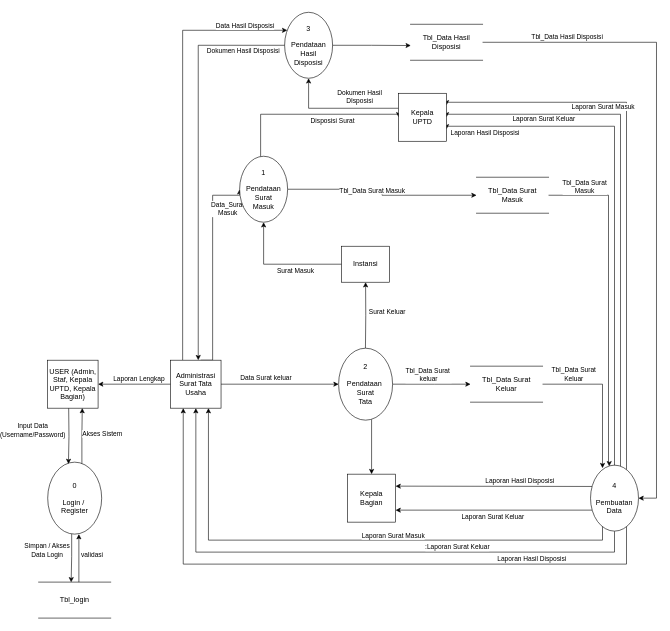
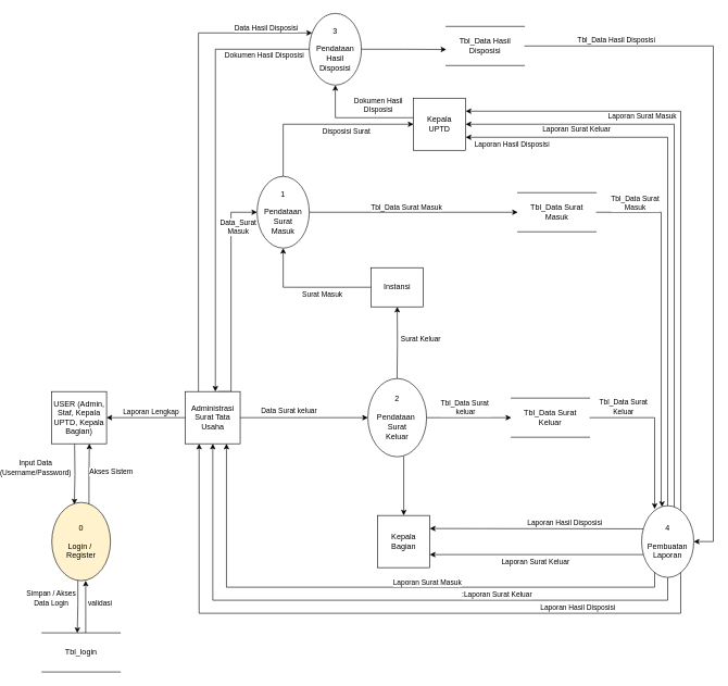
  <mxCell id="0" />
  <mxCell id="1" parent="0" />
  <mxCell id="2" value="" style="edgeStyle=orthogonalEdgeStyle;rounded=0;orthogonalLoop=1;jettySize=auto;html=1;" edge="1" parent="1" source="10" target="16"><mxGeometry relative="1" as="geometry" /></mxCell>
  <mxCell id="3" value="Data Surat keluar" style="edgeLabel;html=1;align=center;verticalAlign=middle;resizable=0;points=[];" vertex="1" connectable="0" parent="2"><mxGeometry x="-0.325" y="3" relative="1" as="geometry"><mxPoint x="8" y="-9" as="offset" /></mxGeometry></mxCell>
  <mxCell id="4" style="edgeStyle=orthogonalEdgeStyle;rounded=0;orthogonalLoop=1;jettySize=auto;html=1;entryX=0;entryY=0.5;entryDx=0;entryDy=0;" edge="1" parent="1" target="43"><mxGeometry relative="1" as="geometry"><mxPoint x="289.998" y="600" as="sourcePoint" /><mxPoint x="340" y="325" as="targetPoint" /><Array as="points"><mxPoint x="310" y="600" /><mxPoint x="310" y="325" /></Array></mxGeometry></mxCell>
  <mxCell id="5" value="Data_Surat&lt;div&gt;Masuk&lt;/div&gt;" style="edgeLabel;html=1;align=center;verticalAlign=middle;resizable=0;points=[];" vertex="1" connectable="0" parent="4"><mxGeometry x="0.816" relative="1" as="geometry"><mxPoint x="2" y="22" as="offset" /></mxGeometry></mxCell>
  <mxCell id="6" style="edgeStyle=orthogonalEdgeStyle;rounded=0;orthogonalLoop=1;jettySize=auto;html=1;" edge="1" parent="1" source="10" target="52"><mxGeometry relative="1" as="geometry"><Array as="points"><mxPoint x="260" y="50" /></Array></mxGeometry></mxCell>
  <mxCell id="7" value="Data Hasil Disposisi" style="edgeLabel;html=1;align=center;verticalAlign=middle;resizable=0;points=[];" vertex="1" connectable="0" parent="6"><mxGeometry x="0.819" relative="1" as="geometry"><mxPoint x="-6" y="-8" as="offset" /></mxGeometry></mxCell>
  <mxCell id="8" style="edgeStyle=orthogonalEdgeStyle;rounded=0;orthogonalLoop=1;jettySize=auto;html=1;entryX=1;entryY=0.5;entryDx=0;entryDy=0;" edge="1" parent="1" source="10" target="67"><mxGeometry relative="1" as="geometry" /></mxCell>
  <mxCell id="9" value="Laporan Lengkap" style="edgeLabel;html=1;align=center;verticalAlign=middle;resizable=0;points=[];" vertex="1" connectable="0" parent="8"><mxGeometry x="-0.104" y="-2" relative="1" as="geometry"><mxPoint y="-8" as="offset" /></mxGeometry></mxCell>
  <mxCell id="10" value="Administrasi&lt;div&gt;Surat Tata Usaha&lt;/div&gt;" style="whiteSpace=wrap;html=1;aspect=fixed;" vertex="1" parent="1"><mxGeometry x="240" y="600" width="84" height="80" as="geometry" /></mxCell>
  <mxCell id="11" value="" style="edgeStyle=orthogonalEdgeStyle;rounded=0;orthogonalLoop=1;jettySize=auto;html=1;" edge="1" parent="1" source="16" target="19"><mxGeometry relative="1" as="geometry"><mxPoint x="660" y="660" as="targetPoint" /><Array as="points"><mxPoint x="680" y="640" /><mxPoint x="680" y="640" /></Array></mxGeometry></mxCell>
  <mxCell id="12" value="Tbl_Data Surat&amp;nbsp;&lt;div&gt;keluar&lt;/div&gt;" style="edgeLabel;html=1;align=center;verticalAlign=middle;resizable=0;points=[];" vertex="1" connectable="0" parent="11"><mxGeometry x="0.158" y="-1" relative="1" as="geometry"><mxPoint x="-16" y="-17" as="offset" /></mxGeometry></mxCell>
  <mxCell id="13" value="" style="edgeStyle=orthogonalEdgeStyle;rounded=0;orthogonalLoop=1;jettySize=auto;html=1;entryX=0.5;entryY=0;entryDx=0;entryDy=0;" edge="1" parent="1" source="16" target="20"><mxGeometry relative="1" as="geometry"><mxPoint x="567.526" y="810" as="targetPoint" /><Array as="points"><mxPoint x="575" y="790" /><mxPoint x="575" y="790" /></Array></mxGeometry></mxCell>
  <mxCell id="14" style="edgeStyle=orthogonalEdgeStyle;rounded=0;orthogonalLoop=1;jettySize=auto;html=1;entryX=0.5;entryY=1;entryDx=0;entryDy=0;" edge="1" parent="1" target="38"><mxGeometry relative="1" as="geometry"><mxPoint x="564.76" y="460" as="targetPoint" /><mxPoint x="564.76" y="580" as="sourcePoint" /></mxGeometry></mxCell>
  <mxCell id="15" value="Surat Keluar" style="edgeLabel;html=1;align=center;verticalAlign=middle;resizable=0;points=[];" vertex="1" connectable="0" parent="14"><mxGeometry x="-0.123" y="-2" relative="1" as="geometry"><mxPoint x="33" y="-13" as="offset" /></mxGeometry></mxCell>
- <mxCell id="16" value="2&lt;div&gt;&lt;br&gt;&lt;div&gt;Pendataan&amp;nbsp;&lt;/div&gt;&lt;div&gt;Surat&lt;/div&gt;&lt;div&gt;Tata&lt;/div&gt;&lt;/div&gt;" style="ellipse;whiteSpace=wrap;html=1;" vertex="1" parent="1"><mxGeometry x="520" y="580" width="90" height="120" as="geometry" /></mxCell>
+ <mxCell id="16" value="2&lt;div&gt;&lt;br&gt;&lt;div&gt;Pendataan&amp;nbsp;&lt;/div&gt;&lt;div&gt;Surat&lt;/div&gt;&lt;div&gt;Keluar&lt;/div&gt;&lt;/div&gt;" style="ellipse;whiteSpace=wrap;html=1;" vertex="1" parent="1"><mxGeometry x="520" y="580" width="90" height="120" as="geometry" /></mxCell>
  <mxCell id="17" style="edgeStyle=orthogonalEdgeStyle;rounded=0;orthogonalLoop=1;jettySize=auto;html=1;" edge="1" parent="1" source="19"><mxGeometry relative="1" as="geometry"><mxPoint x="960" y="780" as="targetPoint" /><Array as="points"><mxPoint x="960" y="640" /><mxPoint x="960" y="775" /></Array></mxGeometry></mxCell>
  <mxCell id="18" value="Tbl_Data Surat&lt;div&gt;Keluar&lt;/div&gt;" style="edgeLabel;html=1;align=center;verticalAlign=middle;resizable=0;points=[];" vertex="1" connectable="0" parent="17"><mxGeometry x="-0.446" y="-1" relative="1" as="geometry"><mxPoint x="-15" y="-18" as="offset" /></mxGeometry></mxCell>
  <mxCell id="19" value="Tbl_Data Surat Keluar" style="shape=partialRectangle;whiteSpace=wrap;html=1;left=0;right=0;fillColor=none;" vertex="1" parent="1"><mxGeometry x="740" y="610" width="120" height="60" as="geometry" /></mxCell>
  <mxCell id="20" value="Kepala Bagian" style="whiteSpace=wrap;html=1;aspect=fixed;" vertex="1" parent="1"><mxGeometry x="535" y="790" width="80" height="80" as="geometry" /></mxCell>
  <mxCell id="21" style="edgeStyle=orthogonalEdgeStyle;rounded=0;orthogonalLoop=1;jettySize=auto;html=1;entryX=1;entryY=0.5;entryDx=0;entryDy=0;exitX=0.041;exitY=0.655;exitDx=0;exitDy=0;exitPerimeter=0;" edge="1" parent="1" source="35"><mxGeometry relative="1" as="geometry"><mxPoint x="940" y="850" as="sourcePoint" /><mxPoint x="615" y="850" as="targetPoint" /><Array as="points"><mxPoint x="943" y="850" /></Array></mxGeometry></mxCell>
  <mxCell id="22" value="Laporan Surat Keluar" style="edgeLabel;html=1;align=center;verticalAlign=middle;resizable=0;points=[];" vertex="1" connectable="0" parent="21"><mxGeometry x="0.025" relative="1" as="geometry"><mxPoint y="10" as="offset" /></mxGeometry></mxCell>
  <mxCell id="23" style="edgeStyle=orthogonalEdgeStyle;rounded=0;orthogonalLoop=1;jettySize=auto;html=1;entryX=1;entryY=0.5;entryDx=0;entryDy=0;exitX=0.032;exitY=0.323;exitDx=0;exitDy=0;exitPerimeter=0;" edge="1" parent="1" source="35"><mxGeometry relative="1" as="geometry"><mxPoint x="940" y="810" as="sourcePoint" /><mxPoint x="615" y="810" as="targetPoint" /></mxGeometry></mxCell>
  <mxCell id="24" value="Laporan Hasil Disposisi" style="edgeLabel;html=1;align=center;verticalAlign=middle;resizable=0;points=[];" vertex="1" connectable="0" parent="23"><mxGeometry x="-0.322" relative="1" as="geometry"><mxPoint x="-10" y="-10" as="offset" /></mxGeometry></mxCell>
  <mxCell id="25" style="edgeStyle=orthogonalEdgeStyle;rounded=0;orthogonalLoop=1;jettySize=auto;html=1;entryX=1;entryY=0.75;entryDx=0;entryDy=0;" edge="1" parent="1" target="49"><mxGeometry relative="1" as="geometry"><mxPoint x="980" y="795" as="sourcePoint" /><mxPoint x="605" y="210" as="targetPoint" /><Array as="points"><mxPoint x="980" y="210" /></Array></mxGeometry></mxCell>
  <mxCell id="26" value="Laporan Hasil Disposisi" style="edgeLabel;html=1;align=center;verticalAlign=middle;resizable=0;points=[];" vertex="1" connectable="0" parent="25"><mxGeometry x="0.9" relative="1" as="geometry"><mxPoint x="25" y="10" as="offset" /></mxGeometry></mxCell>
  <mxCell id="27" style="edgeStyle=orthogonalEdgeStyle;rounded=0;orthogonalLoop=1;jettySize=auto;html=1;entryX=1;entryY=0.5;entryDx=0;entryDy=0;" edge="1" parent="1" source="35" target="49"><mxGeometry relative="1" as="geometry"><mxPoint x="1000" y="520" as="targetPoint" /><Array as="points"><mxPoint x="990" y="190" /></Array></mxGeometry></mxCell>
  <mxCell id="28" value="Laporan Surat Keluar" style="edgeLabel;html=1;align=center;verticalAlign=middle;resizable=0;points=[];" vertex="1" connectable="0" parent="27"><mxGeometry x="0.715" relative="1" as="geometry"><mxPoint x="41" y="7" as="offset" /></mxGeometry></mxCell>
  <mxCell id="29" style="edgeStyle=orthogonalEdgeStyle;rounded=0;orthogonalLoop=1;jettySize=auto;html=1;entryX=1;entryY=0.25;entryDx=0;entryDy=0;" edge="1" parent="1" source="35" target="49"><mxGeometry relative="1" as="geometry"><mxPoint x="1020" y="470" as="targetPoint" /><Array as="points"><mxPoint x="1000" y="170" /></Array></mxGeometry></mxCell>
  <mxCell id="30" value="Laporan Surat Masuk" style="edgeLabel;html=1;align=center;verticalAlign=middle;resizable=0;points=[];" vertex="1" connectable="0" parent="29"><mxGeometry x="0.65" y="3" relative="1" as="geometry"><mxPoint x="105" y="4" as="offset" /></mxGeometry></mxCell>
  <mxCell id="31" style="edgeStyle=orthogonalEdgeStyle;rounded=0;orthogonalLoop=1;jettySize=auto;html=1;entryX=0.5;entryY=1;entryDx=0;entryDy=0;" edge="1" parent="1" source="35" target="10"><mxGeometry relative="1" as="geometry"><Array as="points"><mxPoint x="980" y="920" /><mxPoint x="282" y="920" /></Array></mxGeometry></mxCell>
  <mxCell id="32" value=":Laporan Surat Keluar" style="edgeLabel;html=1;align=center;verticalAlign=middle;resizable=0;points=[];" vertex="1" connectable="0" parent="31"><mxGeometry x="-0.289" y="-1" relative="1" as="geometry"><mxPoint x="48" y="-8" as="offset" /></mxGeometry></mxCell>
  <mxCell id="33" style="edgeStyle=orthogonalEdgeStyle;rounded=0;orthogonalLoop=1;jettySize=auto;html=1;entryX=0.25;entryY=1;entryDx=0;entryDy=0;" edge="1" parent="1" source="35" target="10"><mxGeometry relative="1" as="geometry"><Array as="points"><mxPoint x="1000" y="940" /><mxPoint x="261" y="940" /></Array></mxGeometry></mxCell>
  <mxCell id="34" value="Laporan Hasil Disposisi" style="edgeLabel;html=1;align=center;verticalAlign=middle;resizable=0;points=[];" vertex="1" connectable="0" parent="33"><mxGeometry x="-0.399" y="-1" relative="1" as="geometry"><mxPoint x="98" y="-9" as="offset" /></mxGeometry></mxCell>
- <mxCell id="35" value="4&lt;div&gt;&lt;br&gt;&lt;/div&gt;&lt;div&gt;Pembuatan Data&lt;/div&gt;" style="ellipse;whiteSpace=wrap;html=1;" vertex="1" parent="1"><mxGeometry x="940" y="775" width="80" height="110" as="geometry" /></mxCell>
+ <mxCell id="35" value="4&lt;div&gt;&lt;br&gt;&lt;/div&gt;&lt;div&gt;Pembuatan Laporan&lt;/div&gt;" style="ellipse;whiteSpace=wrap;html=1;" vertex="1" parent="1"><mxGeometry x="940" y="775" width="80" height="110" as="geometry" /></mxCell>
  <mxCell id="36" value="" style="edgeStyle=orthogonalEdgeStyle;rounded=0;orthogonalLoop=1;jettySize=auto;html=1;" edge="1" parent="1" source="38" target="43"><mxGeometry relative="1" as="geometry" /></mxCell>
  <mxCell id="37" value="Surat Masuk" style="edgeLabel;html=1;align=center;verticalAlign=middle;resizable=0;points=[];" vertex="1" connectable="0" parent="36"><mxGeometry x="-0.224" y="-1" relative="1" as="geometry"><mxPoint y="11" as="offset" /></mxGeometry></mxCell>
  <mxCell id="38" value="Instansi" style="whiteSpace=wrap;html=1;aspect=fixed;" vertex="1" parent="1"><mxGeometry x="525" y="410" width="80" height="60" as="geometry" /></mxCell>
  <mxCell id="39" value="" style="edgeStyle=orthogonalEdgeStyle;rounded=0;orthogonalLoop=1;jettySize=auto;html=1;entryX=0;entryY=0.5;entryDx=0;entryDy=0;" edge="1" parent="1" source="43" target="46"><mxGeometry relative="1" as="geometry"><mxPoint x="880" y="325" as="targetPoint" /></mxGeometry></mxCell>
  <mxCell id="40" value="Tbl_Data Surat Masuk" style="edgeLabel;html=1;align=center;verticalAlign=middle;resizable=0;points=[];" vertex="1" connectable="0" parent="39"><mxGeometry x="0.041" y="3" relative="1" as="geometry"><mxPoint x="-19" y="-6" as="offset" /></mxGeometry></mxCell>
  <mxCell id="41" style="edgeStyle=orthogonalEdgeStyle;rounded=0;orthogonalLoop=1;jettySize=auto;html=1;entryX=0;entryY=0.5;entryDx=0;entryDy=0;" edge="1" parent="1" source="43" target="49"><mxGeometry relative="1" as="geometry"><Array as="points"><mxPoint x="390" y="190" /></Array></mxGeometry></mxCell>
  <mxCell id="42" value="Disposisi Surat" style="edgeLabel;html=1;align=center;verticalAlign=middle;resizable=0;points=[];" vertex="1" connectable="0" parent="41"><mxGeometry x="0.112" y="-2" relative="1" as="geometry"><mxPoint x="20" y="8" as="offset" /></mxGeometry></mxCell>
- <mxCell id="43" value="&lt;div&gt;1&lt;/div&gt;&lt;div&gt;&lt;br&gt;&lt;/div&gt;Pendataan Surat&lt;div&gt;Masuk&lt;/div&gt;" style="ellipse;whiteSpace=wrap;html=1;" vertex="1" parent="1"><mxGeometry x="355" y="260" width="80" height="110" as="geometry" /></mxCell>
+ <mxCell id="43" value="&lt;div&gt;1&lt;/div&gt;&lt;div&gt;&lt;br&gt;&lt;/div&gt;Pendataan Surat&lt;div&gt;Masuk&lt;/div&gt;" style="ellipse;whiteSpace=wrap;html=1;" vertex="1" parent="1"><mxGeometry x="350" y="270" width="80" height="110" as="geometry" /></mxCell>
  <mxCell id="44" style="edgeStyle=orthogonalEdgeStyle;rounded=0;orthogonalLoop=1;jettySize=auto;html=1;entryX=0.39;entryY=0.017;entryDx=0;entryDy=0;entryPerimeter=0;" edge="1" parent="1" source="46" target="35"><mxGeometry relative="1" as="geometry"><mxPoint x="980" y="770" as="targetPoint" /><Array as="points"><mxPoint x="970" y="325" /><mxPoint x="970" y="770" /><mxPoint x="971" y="770" /></Array></mxGeometry></mxCell>
  <mxCell id="45" value="Tbl_Data Surat&lt;div&gt;Masuk&lt;/div&gt;" style="edgeLabel;html=1;align=center;verticalAlign=middle;resizable=0;points=[];" vertex="1" connectable="0" parent="44"><mxGeometry x="-0.757" y="-1" relative="1" as="geometry"><mxPoint x="-8" y="-16" as="offset" /></mxGeometry></mxCell>
  <mxCell id="46" value="Tbl_Data Surat Masuk" style="shape=partialRectangle;whiteSpace=wrap;html=1;left=0;right=0;fillColor=none;" vertex="1" parent="1"><mxGeometry x="750" y="295" width="120" height="60" as="geometry" /></mxCell>
  <mxCell id="47" style="edgeStyle=orthogonalEdgeStyle;rounded=0;orthogonalLoop=1;jettySize=auto;html=1;entryX=0.5;entryY=1;entryDx=0;entryDy=0;" edge="1" parent="1" source="49" target="52"><mxGeometry relative="1" as="geometry"><Array as="points"><mxPoint x="470" y="180" /></Array></mxGeometry></mxCell>
  <mxCell id="48" value="Dokumen Hasil&lt;div&gt;DIsposisi&lt;/div&gt;" style="edgeLabel;html=1;align=center;verticalAlign=middle;resizable=0;points=[];" vertex="1" connectable="0" parent="47"><mxGeometry x="-0.295" y="-3" relative="1" as="geometry"><mxPoint x="5" y="-17" as="offset" /></mxGeometry></mxCell>
- <mxCell id="49" value="Kepala&lt;div&gt;UPTD&lt;/div&gt;" style="whiteSpace=wrap;html=1;aspect=fixed;" vertex="1" parent="1"><mxGeometry x="620" y="155" width="80" height="80" as="geometry" /></mxCell>
+ <mxCell id="49" value="Kepala&lt;div&gt;UPTD&lt;/div&gt;" style="whiteSpace=wrap;html=1;aspect=fixed;" vertex="1" parent="1"><mxGeometry x="590" y="150" width="80" height="80" as="geometry" /></mxCell>
  <mxCell id="50" style="edgeStyle=orthogonalEdgeStyle;rounded=0;orthogonalLoop=1;jettySize=auto;html=1;" edge="1" parent="1"><mxGeometry relative="1" as="geometry"><mxPoint x="286" y="600" as="targetPoint" /><mxPoint x="436" y="75" as="sourcePoint" /><Array as="points"><mxPoint x="286" y="75" /></Array></mxGeometry></mxCell>
  <mxCell id="51" value="Dokumen Hasil Disposisi" style="edgeLabel;html=1;align=center;verticalAlign=middle;resizable=0;points=[];" vertex="1" connectable="0" parent="50"><mxGeometry x="-0.748" y="2" relative="1" as="geometry"><mxPoint x="9" y="7" as="offset" /></mxGeometry></mxCell>
  <mxCell id="52" value="&lt;div&gt;3&lt;/div&gt;&lt;div&gt;&lt;br&gt;&lt;/div&gt;Pendataan Hasil Disposisi" style="ellipse;whiteSpace=wrap;html=1;" vertex="1" parent="1"><mxGeometry x="430" y="20" width="80" height="110" as="geometry" /></mxCell>
  <mxCell id="53" style="edgeStyle=orthogonalEdgeStyle;rounded=0;orthogonalLoop=1;jettySize=auto;html=1;entryX=1;entryY=0.5;entryDx=0;entryDy=0;" edge="1" parent="1" source="55" target="35"><mxGeometry relative="1" as="geometry"><mxPoint x="1100" y="570" as="targetPoint" /><Array as="points"><mxPoint x="1050" y="70" /><mxPoint x="1050" y="830" /></Array></mxGeometry></mxCell>
  <mxCell id="54" value="Tbl_Data Hasil Disposisi" style="edgeLabel;html=1;align=center;verticalAlign=middle;resizable=0;points=[];" vertex="1" connectable="0" parent="53"><mxGeometry x="-0.912" y="-1" relative="1" as="geometry"><mxPoint x="92" y="-11" as="offset" /></mxGeometry></mxCell>
  <mxCell id="55" value="Tbl_Data Hasil Disposisi" style="shape=partialRectangle;whiteSpace=wrap;html=1;left=0;right=0;fillColor=none;" vertex="1" parent="1"><mxGeometry x="640" y="40" width="120" height="60" as="geometry" /></mxCell>
  <mxCell id="56" style="edgeStyle=orthogonalEdgeStyle;rounded=0;orthogonalLoop=1;jettySize=auto;html=1;entryX=0.003;entryY=0.59;entryDx=0;entryDy=0;entryPerimeter=0;" edge="1" parent="1" source="52" target="55"><mxGeometry relative="1" as="geometry" /></mxCell>
  <mxCell id="57" style="edgeStyle=orthogonalEdgeStyle;rounded=0;orthogonalLoop=1;jettySize=auto;html=1;entryX=0.75;entryY=1;entryDx=0;entryDy=0;" edge="1" parent="1" source="35" target="10"><mxGeometry relative="1" as="geometry"><Array as="points"><mxPoint x="960" y="900" /><mxPoint x="303" y="900" /></Array></mxGeometry></mxCell>
  <mxCell id="58" value="Laporan Surat Masuk" style="edgeLabel;html=1;align=center;verticalAlign=middle;resizable=0;points=[];" vertex="1" connectable="0" parent="57"><mxGeometry x="-0.179" y="-1" relative="1" as="geometry"><mxPoint x="-3" y="-7" as="offset" /></mxGeometry></mxCell>
  <mxCell id="59" style="edgeStyle=orthogonalEdgeStyle;rounded=0;orthogonalLoop=1;jettySize=auto;html=1;entryX=0.451;entryY=0.055;entryDx=0;entryDy=0;entryPerimeter=0;" edge="1" parent="1"><mxGeometry relative="1" as="geometry"><mxPoint x="75" y="886.628" as="sourcePoint" /><mxPoint x="74.12" y="970.3" as="targetPoint" /><Array as="points"><mxPoint x="75" y="927" /><mxPoint x="74" y="927" /></Array></mxGeometry></mxCell>
  <mxCell id="60" value="Simpan / Akses&lt;div&gt;Data Login&lt;/div&gt;" style="edgeLabel;html=1;align=center;verticalAlign=middle;resizable=0;points=[];" vertex="1" connectable="0" parent="59"><mxGeometry x="-0.173" y="3" relative="1" as="geometry"><mxPoint x="-45" y="-5" as="offset" /></mxGeometry></mxCell>
- <mxCell id="61" value="&lt;div&gt;0&lt;/div&gt;&lt;div&gt;&lt;br&gt;&lt;/div&gt;Login /&amp;nbsp;&lt;div&gt;Register&lt;/div&gt;" style="ellipse;whiteSpace=wrap;html=1;" vertex="1" parent="1"><mxGeometry x="35" y="770" width="90" height="120" as="geometry" /></mxCell>
+ <mxCell id="61" value="&lt;div&gt;0&lt;/div&gt;&lt;div&gt;&lt;br&gt;&lt;/div&gt;Login /&amp;nbsp;&lt;div&gt;Register&lt;/div&gt;" style="ellipse;whiteSpace=wrap;html=1;fillColor=#fff2cc;" vertex="1" parent="1"><mxGeometry x="35" y="770" width="90" height="120" as="geometry" /></mxCell>
  <mxCell id="62" style="edgeStyle=orthogonalEdgeStyle;rounded=0;orthogonalLoop=1;jettySize=auto;html=1;" edge="1" parent="1"><mxGeometry relative="1" as="geometry"><mxPoint x="87" y="970" as="sourcePoint" /><mxPoint x="87" y="890" as="targetPoint" /></mxGeometry></mxCell>
  <mxCell id="63" value="validasi" style="edgeLabel;html=1;align=center;verticalAlign=middle;resizable=0;points=[];" vertex="1" connectable="0" parent="62"><mxGeometry x="0.152" relative="1" as="geometry"><mxPoint x="21" as="offset" /></mxGeometry></mxCell>
  <mxCell id="64" value="Tbl_login" style="shape=partialRectangle;whiteSpace=wrap;html=1;left=0;right=0;fillColor=none;" vertex="1" parent="1"><mxGeometry x="20" y="970" width="120" height="60" as="geometry" /></mxCell>
  <mxCell id="65" style="edgeStyle=orthogonalEdgeStyle;rounded=0;orthogonalLoop=1;jettySize=auto;html=1;entryX=0.329;entryY=0.025;entryDx=0;entryDy=0;entryPerimeter=0;" edge="1" parent="1"><mxGeometry relative="1" as="geometry"><mxPoint x="70" y="680" as="sourcePoint" /><mxPoint x="69.61" y="773" as="targetPoint" /><Array as="points" /></mxGeometry></mxCell>
  <mxCell id="66" value="Input Data&lt;div&gt;(Username/Password)&lt;/div&gt;" style="edgeLabel;html=1;align=center;verticalAlign=middle;resizable=0;points=[];" vertex="1" connectable="0" parent="65"><mxGeometry x="-0.202" y="2" relative="1" as="geometry"><mxPoint x="-63" as="offset" /></mxGeometry></mxCell>
  <mxCell id="67" value="USER (Admin, Staf, Kepala UPTD, Kepala Bagian)" style="whiteSpace=wrap;html=1;aspect=fixed;" vertex="1" parent="1"><mxGeometry x="35" y="600" width="84" height="80" as="geometry" /></mxCell>
  <mxCell id="68" style="edgeStyle=orthogonalEdgeStyle;rounded=0;orthogonalLoop=1;jettySize=auto;html=1;entryX=0.603;entryY=0.973;entryDx=0;entryDy=0;entryPerimeter=0;" edge="1" parent="1"><mxGeometry relative="1" as="geometry"><mxPoint x="92.03" y="772.376" as="sourcePoint" /><mxPoint x="92.652" y="679.84" as="targetPoint" /><Array as="points"><mxPoint x="92" y="727" /><mxPoint x="93" y="727" /></Array></mxGeometry></mxCell>
  <mxCell id="69" value="Akses Sistem" style="edgeLabel;html=1;align=center;verticalAlign=middle;resizable=0;points=[];" vertex="1" connectable="0" parent="68"><mxGeometry x="0.066" y="-1" relative="1" as="geometry"><mxPoint x="32" y="-1" as="offset" /></mxGeometry></mxCell>
